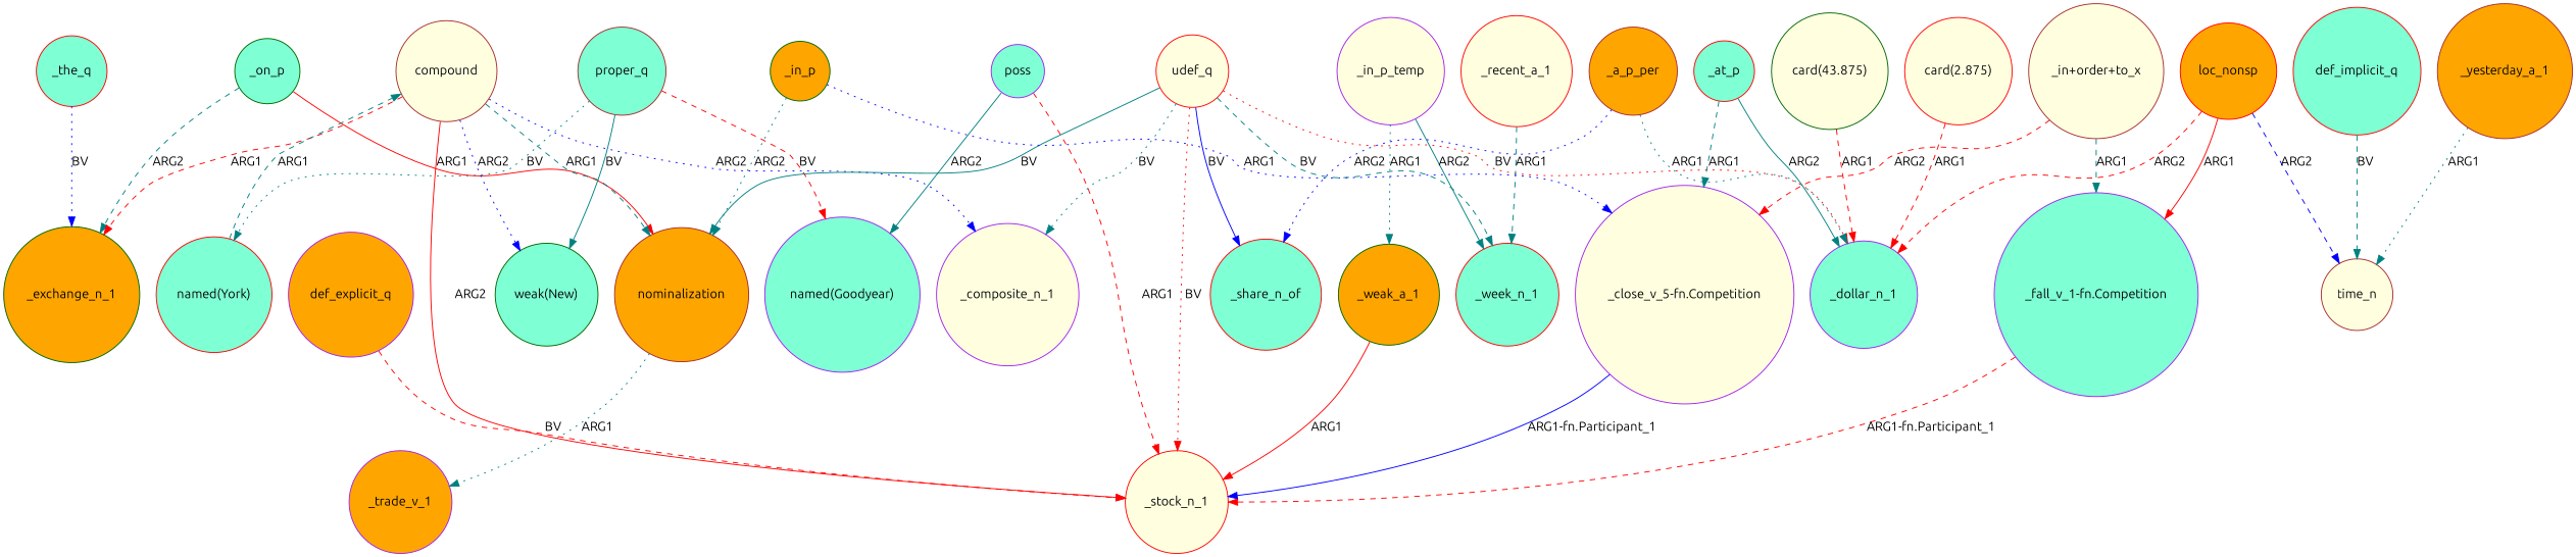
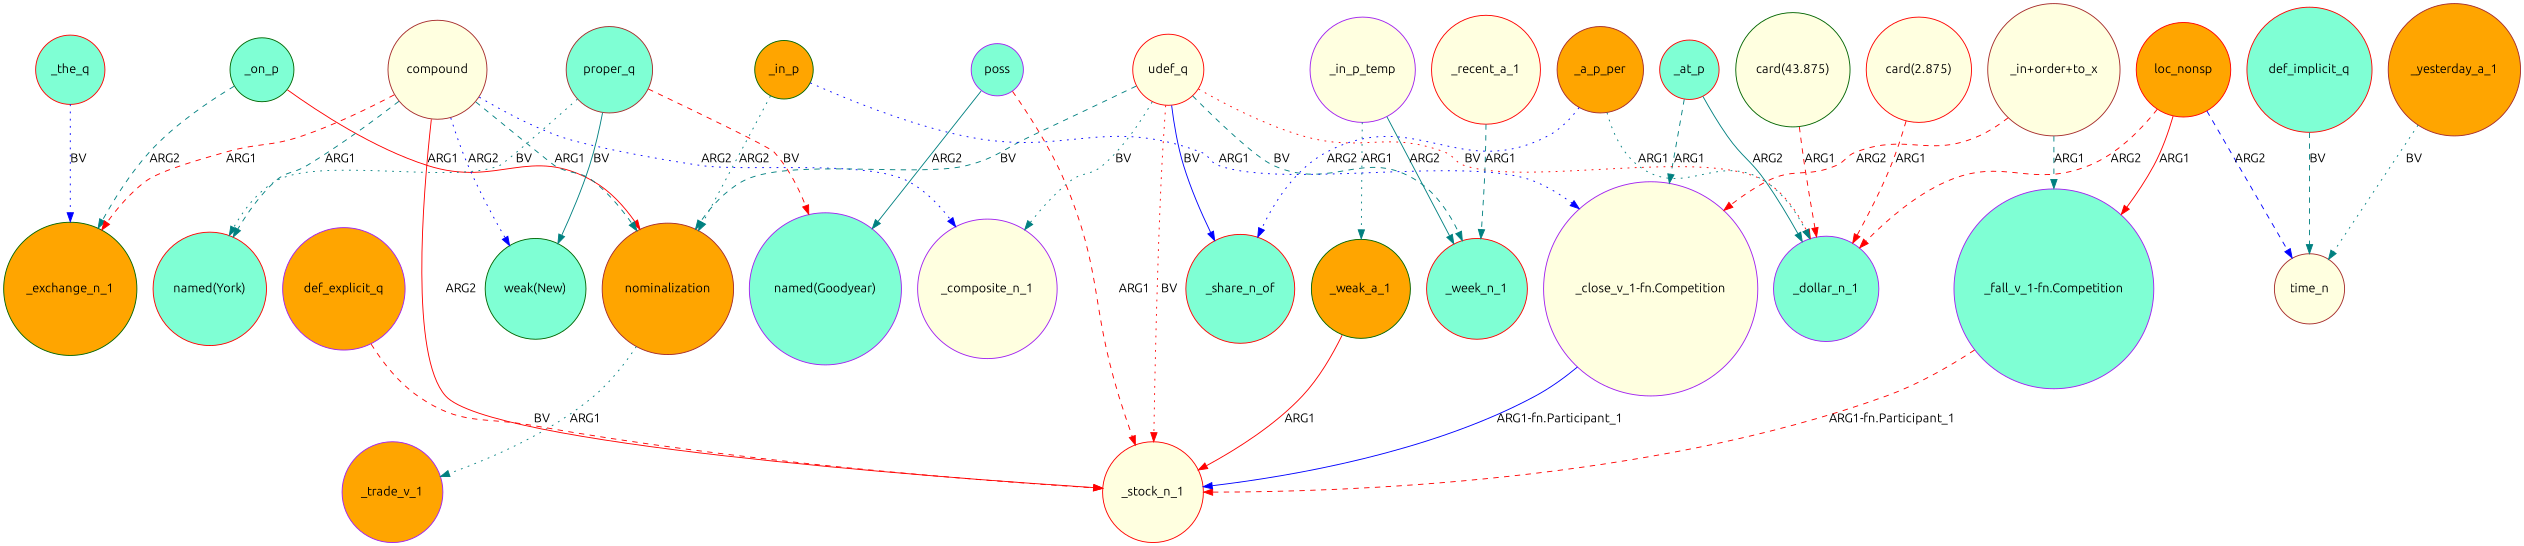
  digraph {
    fontname=Ubuntu
    node [color=red fillcolor=aquamarine fontname=Ubuntu shape=circle style=filled]
    edge [color=teal fontname=Ubuntu style=dashed]
    _on_p [color=darkgreen]
    nominalization [color=brown fillcolor=orange]
    _exchange_n_1 [color=darkgreen fillcolor=orange]
    _trade_v_1 [color=purple fillcolor=orange]
    "_in+order+to_x" [color=brown fillcolor=lightyellow]
    "_fall_v_1-fn.Competition" [color=purple]
-   "_close_v_1-fn.Competition" [color=purple fillcolor=lightyellow label="_close_v_5-fn.Competition"]
+   "_close_v_1-fn.Competition" [color=purple fillcolor=lightyellow]
    _stock_n_1 [fillcolor=lightyellow]
    loc_nonsp [fillcolor=orange]
    _dollar_n_1 [color=purple]
    time_n [color=brown fillcolor=lightyellow]
    _at_p
    compound [color=brown fillcolor=lightyellow]
    n14 [color=darkgreen label="weak(New)"]
    "named(York)"
    _composite_n_1 [color=purple fillcolor=lightyellow]
    _in_p_temp [color=purple fillcolor=lightyellow]
    _week_n_1
    _weak_a_1 [color=darkgreen fillcolor=orange]
    proper_q [color=brown]
    "named(Goodyear)" [color=purple]
    udef_q [fillcolor=lightyellow]
    _share_n_of
    "card(43.875)" [color=darkgreen fillcolor=lightyellow]
    def_explicit_q [color=purple fillcolor=orange]
    _recent_a_1 [fillcolor=lightyellow]
    _yesterday_a_1 [color=brown fillcolor=orange]
    _a_p_per [color=brown fillcolor=orange]
    poss [color=purple]
    "card(2.875)" [fillcolor=lightyellow]
    _the_q
    _in_p [color=darkgreen fillcolor=orange]
    def_implicit_q
    _on_p -> nominalization [color=red label=ARG1 style=solid]
    _on_p -> _exchange_n_1 [label=ARG2]
    nominalization -> _trade_v_1 [label=ARG1 style=dotted]
    "_in+order+to_x" -> "_fall_v_1-fn.Competition" [label=ARG1]
    "_in+order+to_x" -> "_close_v_1-fn.Competition" [color=red label=ARG2]
    "_fall_v_1-fn.Competition" -> _stock_n_1 [color=red label="ARG1-fn.Participant_1"]
    "_close_v_1-fn.Competition" -> _stock_n_1 [color=blue label="ARG1-fn.Participant_1" style=solid]
    loc_nonsp -> "_fall_v_1-fn.Competition" [color=red label=ARG1 style=solid]
    loc_nonsp -> _dollar_n_1 [color=red label=ARG2]
    loc_nonsp -> time_n [color=blue label=ARG2]
    _at_p -> "_close_v_1-fn.Competition" [label=ARG1]
    _at_p -> _dollar_n_1 [label=ARG2 style=solid]
    compound -> nominalization [label=ARG1]
    compound -> _exchange_n_1 [color=red label=ARG1]
    compound -> _stock_n_1 [color=red label=ARG2 style=solid]
    compound -> n14 [color=blue label=ARG2 style=dotted]
-   "named(York)" -> compound [label=ARG1]
+   compound -> "named(York)" [label=ARG1]
    compound -> _composite_n_1 [color=blue label=ARG2 style=dotted]
    _in_p_temp -> _week_n_1 [label=ARG2 style=solid]
    _in_p_temp -> _weak_a_1 [label=ARG1 style=dotted]
    _weak_a_1 -> _stock_n_1 [color=red label=ARG1 style=solid]
    proper_q -> n14 [label=BV style=solid]
    proper_q -> "named(York)" [label=BV style=dotted]
    proper_q -> "named(Goodyear)" [color=red label=BV]
-   udef_q -> nominalization [label=BV style=solid]
+   udef_q -> nominalization [label=BV]
    udef_q -> _stock_n_1 [color=red label=BV style=dotted]
    udef_q -> _dollar_n_1 [color=red label=BV style=dotted]
    udef_q -> _composite_n_1 [label=BV style=dotted]
    udef_q -> _week_n_1 [label=BV]
    udef_q -> _share_n_of [color=blue label=BV style=solid]
    "card(43.875)" -> _dollar_n_1 [color=red label=ARG1]
    def_explicit_q -> _stock_n_1 [color=red label=BV]
    _recent_a_1 -> _week_n_1 [label=ARG1]
-   _yesterday_a_1 -> time_n [label=ARG1 style=dotted]
+   _yesterday_a_1 -> time_n [label=BV style=dotted]
    _a_p_per -> _dollar_n_1 [label=ARG1 style=dotted]
    _a_p_per -> _share_n_of [color=blue label=ARG2 style=dotted]
    poss -> _stock_n_1 [color=red label=ARG1]
    poss -> "named(Goodyear)" [label=ARG2 style=solid]
    "card(2.875)" -> _dollar_n_1 [color=red label=ARG1]
    _the_q -> _exchange_n_1 [color=blue label=BV style=dotted]
    _in_p -> nominalization [label=ARG2 style=dotted]
    _in_p -> "_close_v_1-fn.Competition" [color=blue label=ARG1 style=dotted]
    def_implicit_q -> time_n [label=BV]
  }
